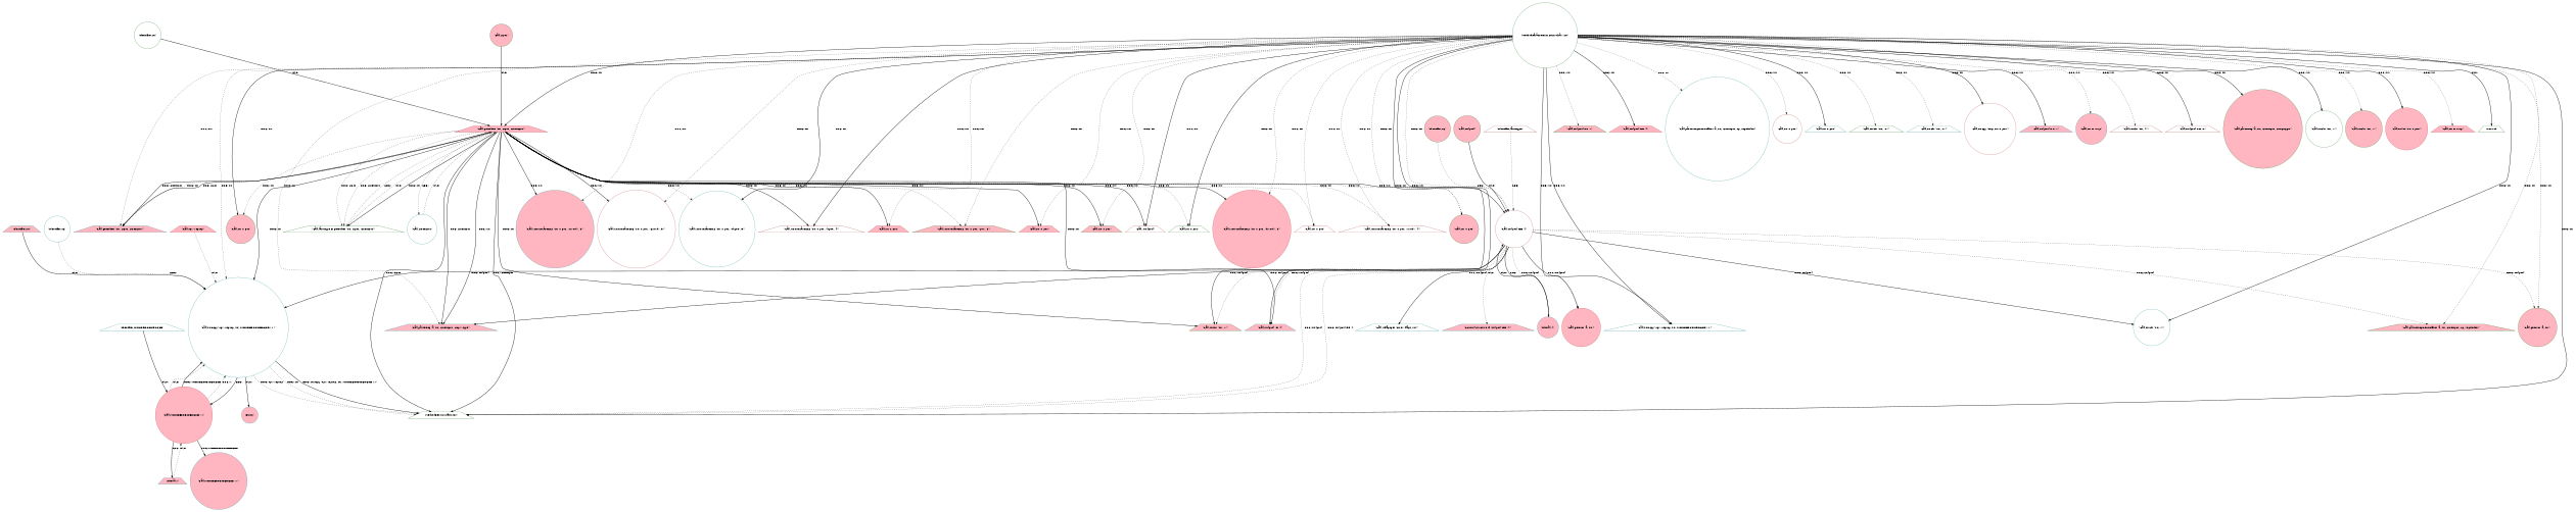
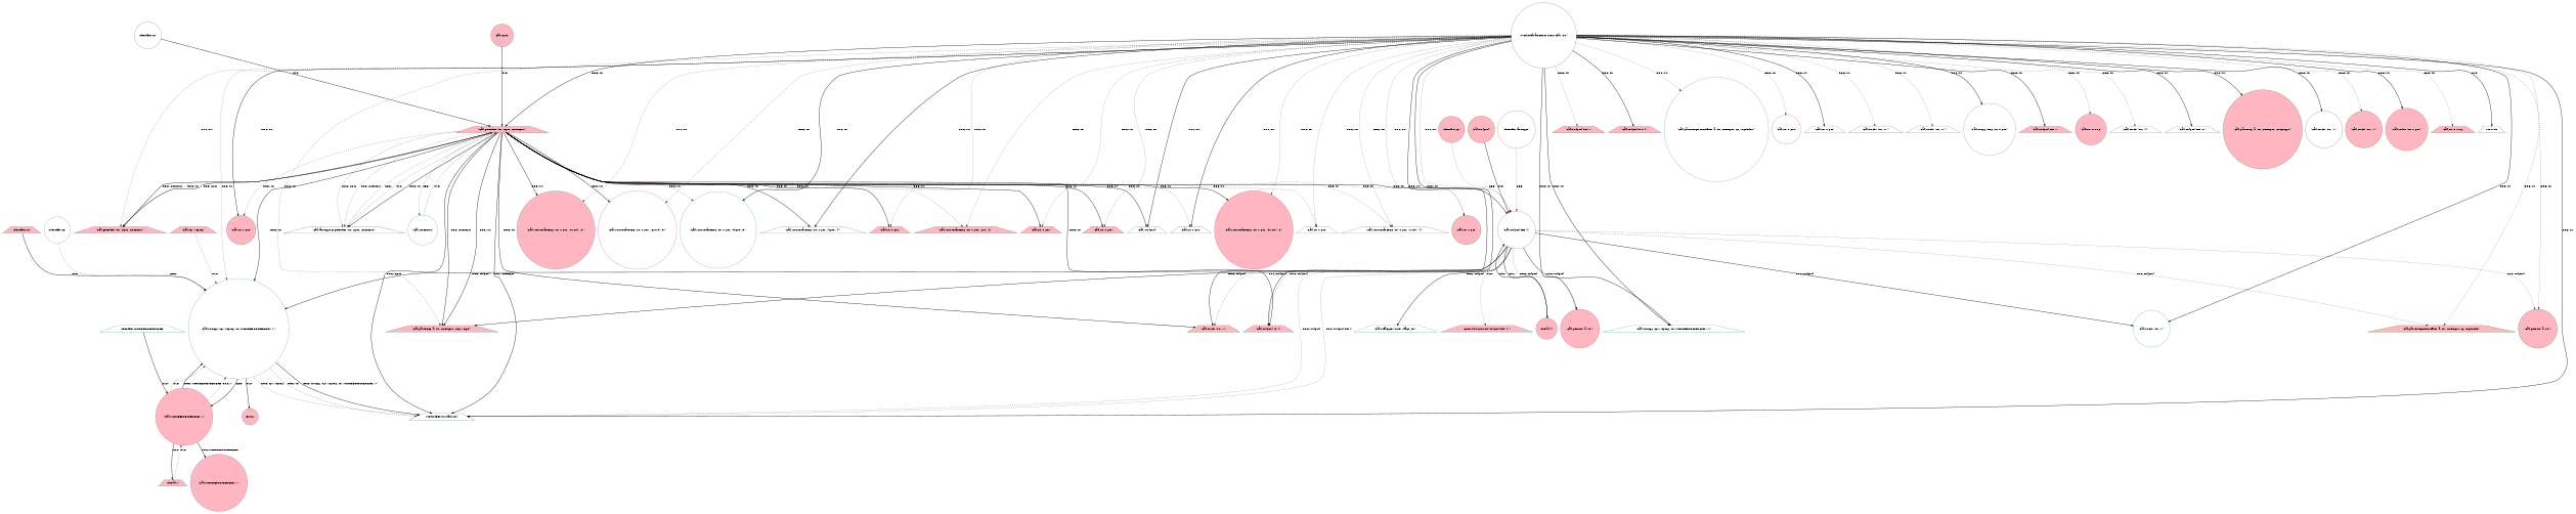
  digraph {
    node [color=teal fillcolor=lightpink shape=trapezium style=filled]
    edge [style=bold]
    n1 [fillcolor=white label="(Call,strncpy (op->rep_op, str, MAX_REPOP_LENGTH - 1))" shape=circle]
    n2 [color=brown label="(Call,MAX_REPOP_LENGTH - 1)" shape=circle]
    n3 [color=darkgreen fillcolor=white label="(MethodReturn,static int)"]
    n4 [label="(Block,)" shape=circle]
    n5 [label="(Literal,1)"]
    n6 [label="(Call,MAX_REPOP_LENGTH - 1)" shape=circle]
    n7 [color=brown fillcolor=white label="(Call,str[pos] == '[')" shape=circle]
    n8 [color=brown label="(Call,getnum (a, str))" shape=circle]
    n9 [fillcolor=white label="(Call,strncpy (op->rep_op, str, MAX_REPOP_LENGTH - 1))"]
    n10 [fillcolor=white label="(Call,r_flag_get (core->flags, str))"]
    n11 [color=darkgreen label="(Call,strchr (str, '-'))"]
    n12 [fillcolor=white label="(Call,strchr (str, '-'))" shape=circle]
    n13 [label="(ControlStructure,if (str[pos] == '['))"]
    n14 [label="(Call,parseReg (a, str, &nextpos, &op->type))"]
    n15 [label="(Literal,'[')" shape=circle]
    n16 [color=darkgreen label="(Call,parse_segment_offset (a, str, &nextpos, op, reg_index))"]
    n17 [color=darkgreen label="(Call,getnum (a, str))" shape=circle]
    n18 [label="(Call,str[pos] != ']')"]
    n19 [color=darkgreen fillcolor=white label="(MethodParameterIn,const char *str)" shape=circle]
    n20 [color=brown label="(Call,getToken (str, &pos, &nextpos))"]
    n21 [color=darkgreen label="(Call,str[pos] == '-')"]
    n22 [color=brown label="(Call,str + pos)"]
    n23 [color=brown label="(Call,str[pos] == ']')"]
    n24 [color=darkgreen fillcolor=white label="(Call,str + pos)"]
    n25 [fillcolor=white label="(Call,parse_segment_offset (a, str, &nextpos, op, reg_index))" shape=circle]
    n26 [color=brown fillcolor=white label="(Call,str + pos)" shape=circle]
    n27 [fillcolor=white label="(Call,str + pos)"]
    n28 [color=brown fillcolor=white label="(Call,r_str_ncasecmp (str + pos, \"word\", 4))"]
    n29 [label="(Call,r_str_ncasecmp (str + pos, \"oword\", 5))" shape=circle]
    n30 [color=brown fillcolor=white label="(Call,r_str_ncasecmp (str + pos, \"byte\", 4))"]
    n31 [color=darkgreen fillcolor=white label="(Call,strchr (str, '+'))"]
    n32 [color=darkgreen label="(Call,r_str_ncasecmp (str + pos, \"ptr\", 3))"]
    n33 [fillcolor=white label="(Call,strchr (str, '+'))"]
    n34 [color=darkgreen label="(Call,str + pos)"]
    n35 [color=brown fillcolor=white label="(Call,strcpy (tmp, str + pos))" shape=circle]
    n36 [color=brown fillcolor=white label="(Call,!str[pos])"]
    n37 [label="(Call,str[pos] == '*')"]
    n38 [label="(Call,str = ++p)" shape=circle]
    n39 [color=brown label="(Call,r_str_ncasecmp (str + pos, \"dword\", 5))" shape=circle]
    n40 [color=brown fillcolor=white label="(Call,str + pos)"]
    n41 [color=darkgreen label="(Call,str + pos)" shape=circle]
    n42 [color=brown fillcolor=white label="(Call,strchr (str, ']'))"]
    n43 [color=brown fillcolor=white label="(Call,str[pos] == '+')"]
    n44 [color=darkgreen label="(Call,parseReg (a, str, &nextpos, &reg_type))" shape=circle]
    n45 [color=darkgreen fillcolor=white label="(Call,strchr (str, '-'))" shape=circle]
    n46 [color=darkgreen label="(Call,str + pos)" shape=circle]
    n47 [color=brown fillcolor=white label="(Call,r_str_ncasecmp (str + pos, \"qword\", 5))" shape=circle]
    n48 [fillcolor=white label="(Call,r_str_ncasecmp (str + pos, \"tbyte\", 5))" shape=circle]
    n49 [color=darkgreen label="(Call,strchr (str, '-'))" shape=circle]
    n50 [color=brown label="(Call,strlen (str + pos))" shape=circle]
    n51 [label="(Call,getToken (str, &pos, &nextpos))"]
    n52 [color=brown label="(Call,str + pos)"]
    n53 [color=brown label="(Call,str = ++p)"]
    1000105 [color=darkgreen fillcolor=white]
    n55 [color=darkgreen fillcolor=white label="(Call,last_type = getToken (str, &pos, &nextpos))"]
    n56 [fillcolor=white label="(Call,&nextpos)" shape=circle]
    n57 [color=darkgreen label="(Identifier,op)" shape=circle]
    n58 [color=darkgreen label="(Call,str[pos])" shape=circle]
    n59 [label="(Identifier,str)"]
    n60 [fillcolor=white label="(Identifier,op)" shape=circle]
    n61 [color=darkgreen fillcolor=white label="(Identifier,str)" shape=circle]
-   n62 [color=brown fillcolor=white label="(Identifier,last_type)"]
+   n62 [color=brown fillcolor=white label="(Identifier,last_type)" shape=circle]
    n63 [fillcolor=white label="(Identifier,MAX_REPOP_LENGTH)"]
    n64 [color=brown label="(Call,op->rep_op)"]
    n65 [color=darkgreen label="(Call,&pos)" shape=circle]
    n1 -> n2 [label="CFG: "]
    n1 -> n3 [label="DDG: op->rep_op" style=dashed]
    n1 -> n3 [label="DDG: str" style=dashed]
    n1 -> n3 [label="DDG: strncpy (op->rep_op, str, MAX_REPOP_LENGTH - 1)"]
    n1 -> n4 [label="AST: "]
    n2 -> n1 [label="AST: " style=dashed]
    n2 -> n1 [label="DDG: MAX_REPOP_LENGTH"]
    n2 -> n1 [label="DDG: 1" style=dashed]
    n2 -> n5 [label="CFG: "]
    n2 -> n6 [label="DDG: MAX_REPOP_LENGTH"]
    n5 -> n2 [label="AST: " style=dashed]
    n7 -> n1 [label="DDG: str[pos]"]
    n7 -> n3 [label="DDG: str[pos]" style=dashed]
    n7 -> n3 [label="DDG: str[pos] == '['" style=dashed]
    n7 -> n8 [label="DDG: str[pos]" style=dashed]
    n7 -> n9 [label="DDG: str[pos]"]
    n7 -> n10 [label="DDG: str[pos]"]
    n7 -> n11 [label="DDG: str[pos]" style=dashed]
    n7 -> n12 [label="DDG: str[pos]"]
    n7 -> n13 [label="AST: " style=dashed]
    n7 -> n14 [label="DDG: str[pos]"]
    n7 -> n15 [label="CFG: "]
    n7 -> n16 [label="DDG: str[pos]" style=dashed]
    n7 -> n17 [label="DDG: str[pos]" style=dashed]
    n7 -> n18 [label="DDG: str[pos]" style=dashed]
    n15 -> n7 [label="AST: "]
    n19 -> n1 [label="DDG: str" style=dashed]
    n19 -> n3 [label="DDG: str"]
    n19 -> n7 [label="DDG: str" style=dashed]
    n19 -> n8 [label="DDG: str"]
    n19 -> n9 [label="DDG: str"]
    n19 -> n11 [label="DDG: str"]
    n19 -> n12 [label="DDG: str"]
    n19 -> n14 [label="DDG: str" style=dashed]
    n19 -> n16 [label="DDG: str" style=dashed]
    n19 -> n17 [label="DDG: str" style=dashed]
    n19 -> n18 [label="DDG: str"]
    n19 -> n20 [label="DDG: str"]
    n19 -> n21 [label="DDG: str" style=dashed]
    n19 -> n22 [label="DDG: str" style=dashed]
    n19 -> n23 [label="DDG: str"]
    n19 -> n24 [label="DDG: str"]
    n19 -> n25 [label="DDG: str" style=dashed]
    n19 -> n26 [label="DDG: str" style=dashed]
    n19 -> n27 [label="DDG: str"]
    n19 -> n28 [label="DDG: str" style=dashed]
    n19 -> n29 [label="DDG: str" style=dashed]
    n19 -> n30 [label="DDG: str"]
    n19 -> n31 [label="DDG: str" style=dashed]
    n19 -> n32 [label="DDG: str" style=dashed]
    n19 -> n33 [label="DDG: str" style=dashed]
    n19 -> n34 [label="DDG: str" style=dashed]
    n19 -> n35 [label="DDG: str"]
    n19 -> n36 [label="DDG: str"]
    n19 -> n37 [label="DDG: str"]
    n19 -> n38 [label="DDG: str" style=dashed]
    n19 -> n39 [label="DDG: str" style=dashed]
    n19 -> n40 [label="DDG: str" style=dashed]
    n19 -> n41 [label="DDG: str" style=dashed]
    n19 -> n42 [label="DDG: str" style=dashed]
    n19 -> n43 [label="DDG: str"]
    n19 -> n44 [label="DDG: str"]
    n19 -> n45 [label="DDG: str"]
    n19 -> n46 [label="DDG: str"]
    n19 -> n47 [label="DDG: str" style=dashed]
    n19 -> n48 [label="DDG: str"]
    n19 -> n49 [label="DDG: str" style=dashed]
    n19 -> n50 [label="DDG: str"]
    n19 -> n51 [label="DDG: str" style=dashed]
    n19 -> n52 [label="DDG: str" style=dashed]
    n19 -> n53 [label="DDG: str" style=dashed]
    n19 -> 1000105 [label="AST: "]
    n20 -> n1 [label="DDG: str"]
    n20 -> n3 [label="DDG: &pos"]
    n20 -> n3 [label="DDG: &nextpos"]
    n20 -> n7 [label="DDG: str"]
    n20 -> n11 [label="DDG: str"]
    n20 -> n14 [label="DDG: str"]
    n20 -> n14 [label="DDG: &nextpos"]
    n20 -> n18 [label="DDG: str"]
    n20 -> n22 [label="DDG: str"]
    n20 -> n24 [label="DDG: str" style=dashed]
    n20 -> n28 [label="DDG: str" style=dashed]
    n20 -> n29 [label="DDG: str"]
    n20 -> n30 [label="DDG: str"]
    n20 -> n32 [label="DDG: str" style=dashed]
    n20 -> n34 [label="DDG: str"]
    n20 -> n36 [label="DDG: str"]
    n20 -> n39 [label="DDG: str"]
    n20 -> n40 [label="DDG: str" style=dashed]
    n20 -> n41 [label="DDG: str" style=dashed]
    n20 -> n46 [label="DDG: str" style=dashed]
    n20 -> n47 [label="DDG: str"]
    n20 -> n48 [label="DDG: str" style=dashed]
    n20 -> n51 [label="DDG: str" style=dashed]
    n20 -> n51 [label="DDG: &pos"]
    n20 -> n51 [label="DDG: &nextpos"]
    n20 -> n52 [label="DDG: str"]
    n20 -> n55 [label="AST: " style=dashed]
    n20 -> n55 [label="DDG: str"]
    n20 -> n55 [label="DDG: &pos" style=dashed]
    n20 -> n55 [label="DDG: &nextpos" style=dashed]
    n20 -> n56 [label="CFG: " style=dashed]
    n55 -> n20 [label="CFG: " style=dashed]
    n56 -> n20 [label="AST: " style=dashed]
    n57 -> n7 [label="CFG: " style=dashed]
    n58 -> n7 [label="AST: "]
    n59 -> n1 [label="AST: "]
    n60 -> n1 [label="CFG: " style=dashed]
    n61 -> n20 [label="AST: "]
    n62 -> n7 [label="CFG: " style=dashed]
    n63 -> n2 [label="AST: "]
    n64 -> n1 [label="AST: " style=dashed]
    n65 -> n20 [label="AST: "]
  }
